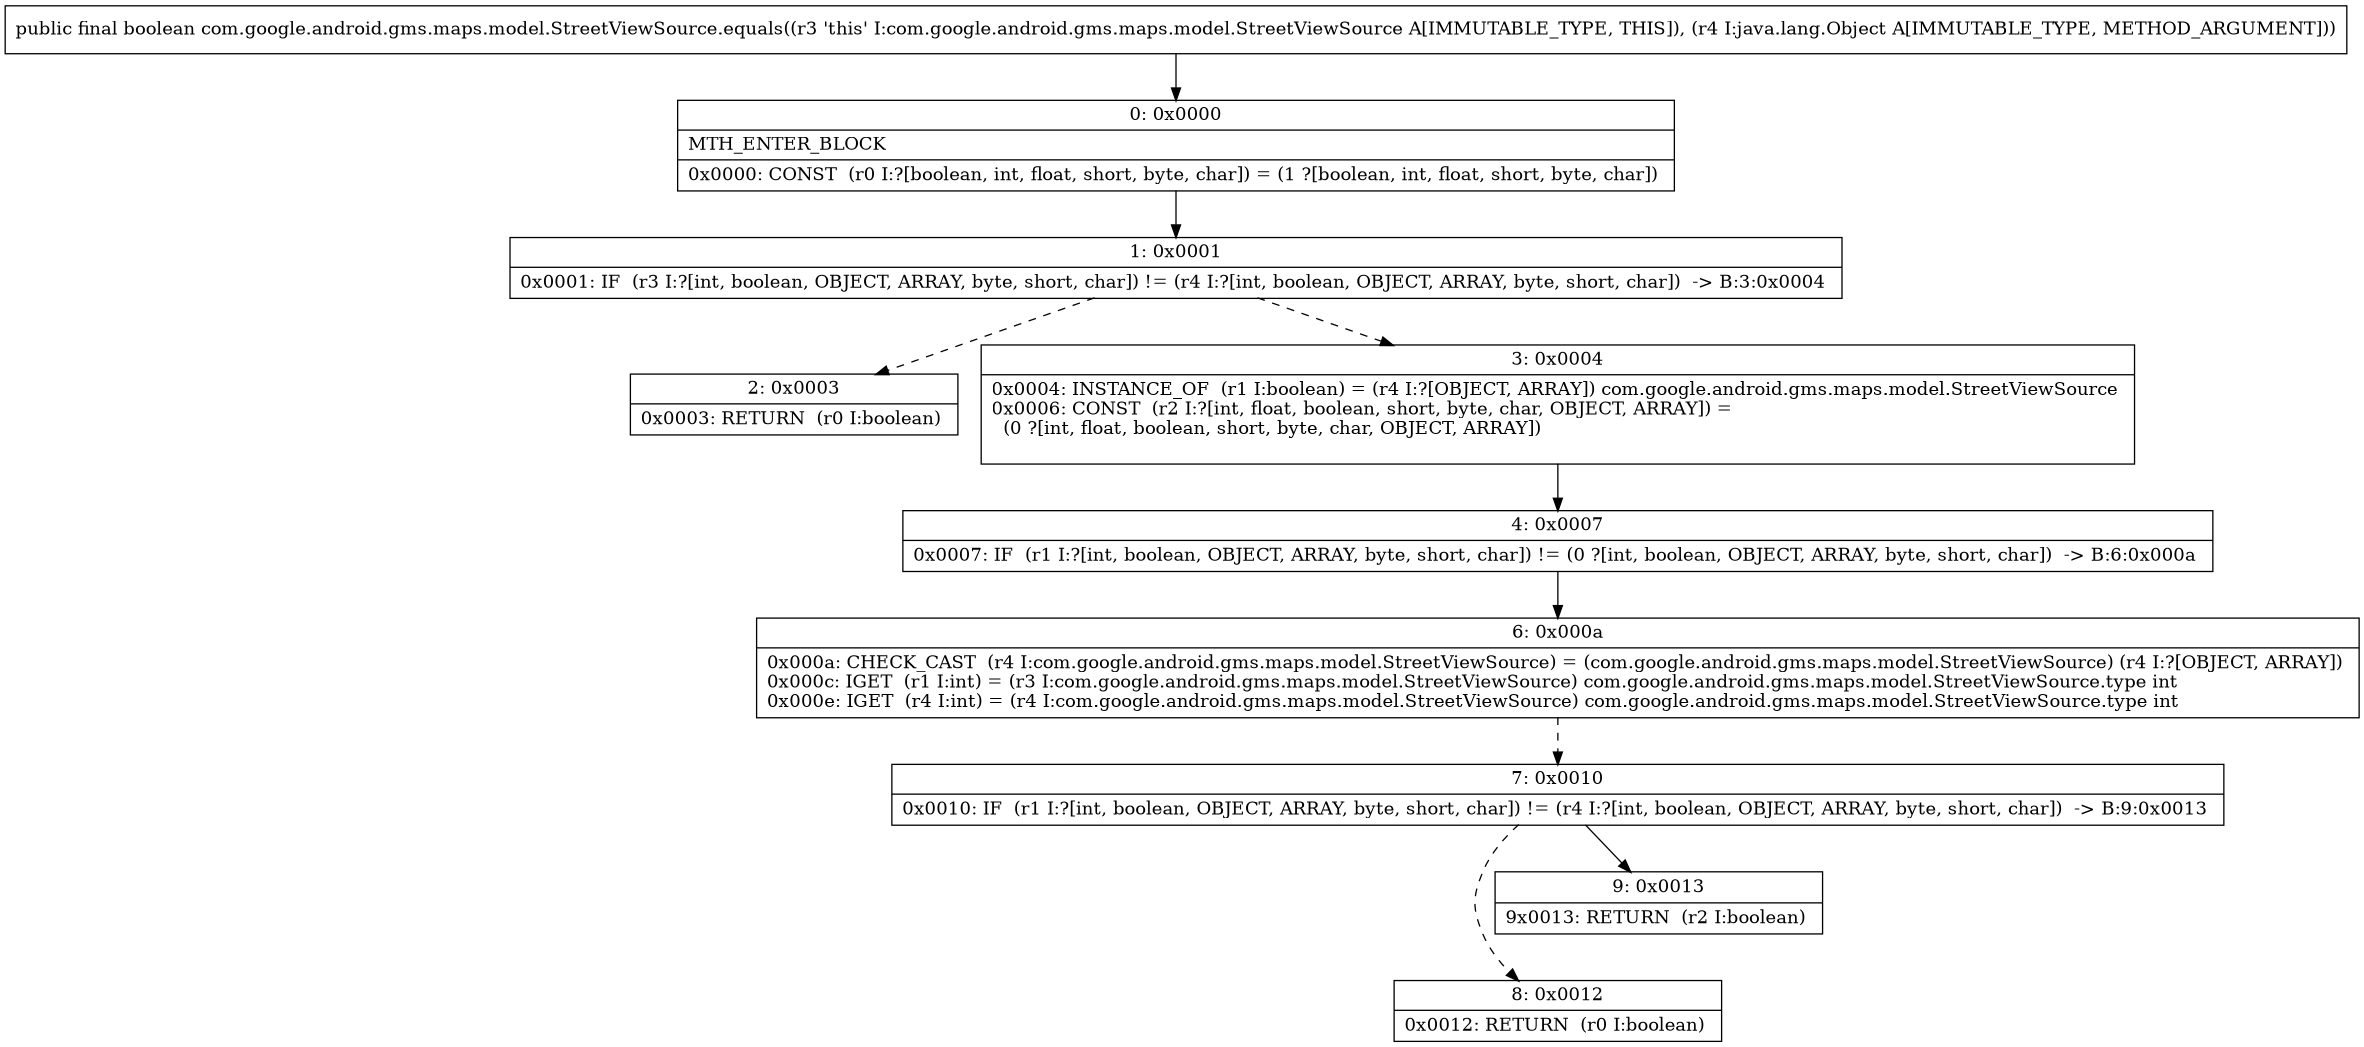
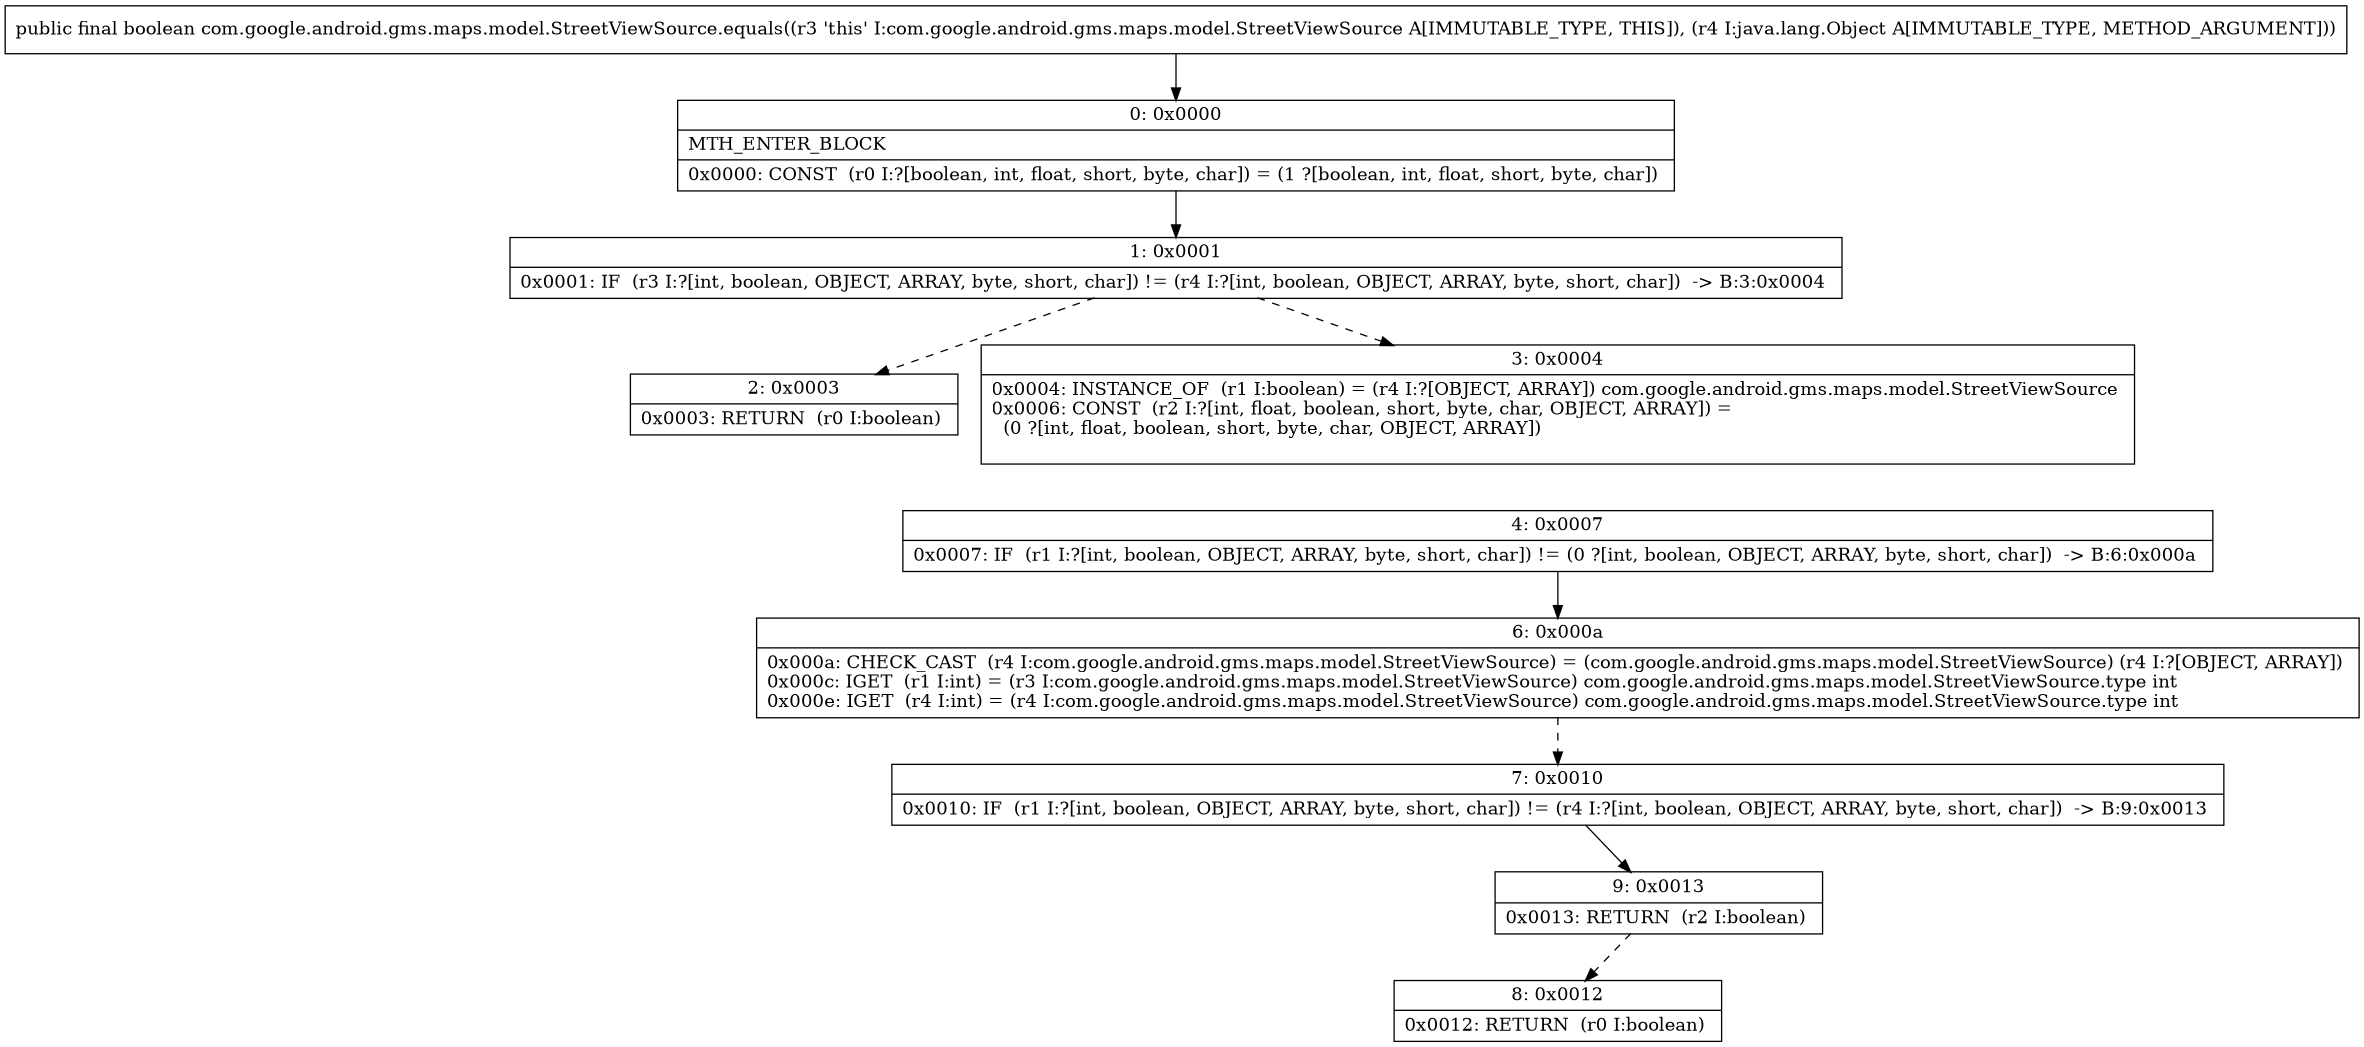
  digraph {
    node [shape=record]
    n1 [label="{0\:\ 0x0000|MTH_ENTER_BLOCK\l|0x0000: CONST  (r0 I:?[boolean, int, float, short, byte, char]) = (1 ?[boolean, int, float, short, byte, char]) \l}"]
    n2 [label="{1\:\ 0x0001|0x0001: IF  (r3 I:?[int, boolean, OBJECT, ARRAY, byte, short, char]) != (r4 I:?[int, boolean, OBJECT, ARRAY, byte, short, char])  \-\> B:3:0x0004 \l}"]
    n3 [label="{2\:\ 0x0003|0x0003: RETURN  (r0 I:boolean) \l}"]
    n4 [label="{3\:\ 0x0004|0x0004: INSTANCE_OF  (r1 I:boolean) = (r4 I:?[OBJECT, ARRAY]) com.google.android.gms.maps.model.StreetViewSource \l0x0006: CONST  (r2 I:?[int, float, boolean, short, byte, char, OBJECT, ARRAY]) = \l  (0 ?[int, float, boolean, short, byte, char, OBJECT, ARRAY])\l \l}"]
    n5 [label="{4\:\ 0x0007|0x0007: IF  (r1 I:?[int, boolean, OBJECT, ARRAY, byte, short, char]) != (0 ?[int, boolean, OBJECT, ARRAY, byte, short, char])  \-\> B:6:0x000a \l}"]
    n6 [label="{6\:\ 0x000a|0x000a: CHECK_CAST  (r4 I:com.google.android.gms.maps.model.StreetViewSource) = (com.google.android.gms.maps.model.StreetViewSource) (r4 I:?[OBJECT, ARRAY]) \l0x000c: IGET  (r1 I:int) = (r3 I:com.google.android.gms.maps.model.StreetViewSource) com.google.android.gms.maps.model.StreetViewSource.type int \l0x000e: IGET  (r4 I:int) = (r4 I:com.google.android.gms.maps.model.StreetViewSource) com.google.android.gms.maps.model.StreetViewSource.type int \l}"]
    n7 [label="{7\:\ 0x0010|0x0010: IF  (r1 I:?[int, boolean, OBJECT, ARRAY, byte, short, char]) != (r4 I:?[int, boolean, OBJECT, ARRAY, byte, short, char])  \-\> B:9:0x0013 \l}"]
    n8 [label="{8\:\ 0x0012|0x0012: RETURN  (r0 I:boolean) \l}"]
-   n9 [label="{9\:\ 0x0013|9x0013: RETURN  (r2 I:boolean) \l}"]
+   n9 [label="{9\:\ 0x0013|0x0013: RETURN  (r2 I:boolean) \l}"]
    n10 [label="{public final boolean com.google.android.gms.maps.model.StreetViewSource.equals((r3 'this' I:com.google.android.gms.maps.model.StreetViewSource A[IMMUTABLE_TYPE, THIS]), (r4 I:java.lang.Object A[IMMUTABLE_TYPE, METHOD_ARGUMENT])) }"]
    n1 -> n2
    n2 -> n3 [style=dashed]
    n2 -> n4 [style=dashed]
-   n4 -> n5
    n5 -> n6
    n6 -> n7 [style=dashed]
-   n7 -> n8 [style=dashed]
+   n9 -> n8 [style=dashed]
    n7 -> n9
    n10 -> n1
  }
